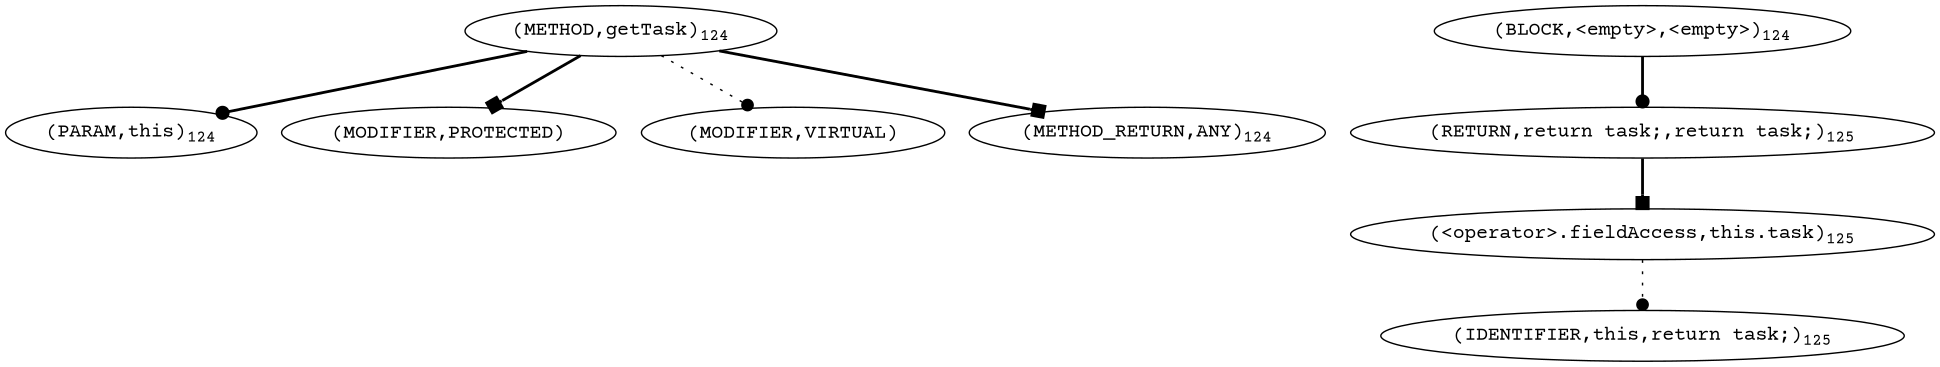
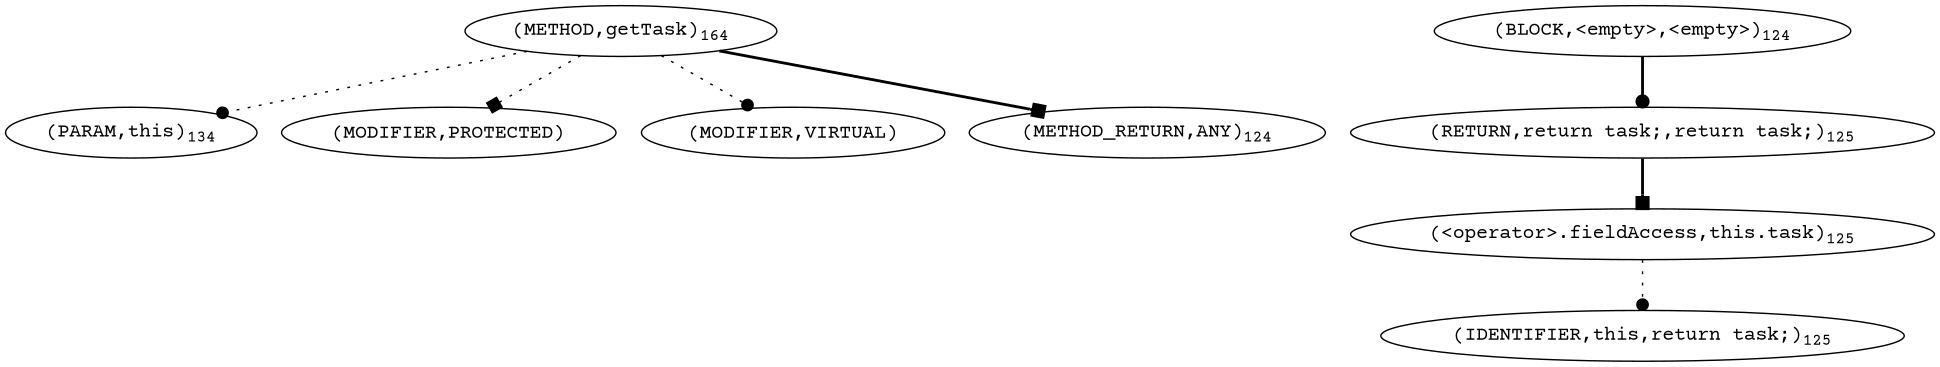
  digraph {
    fontname="Courier Prime"
    node [fontname="Courier Prime"]
    edge [arrowhead=dot fontname="Courier Prime" style=bold]
-   n1 [label=<(METHOD,getTask)<SUB>124</SUB>>]
-   n2 [label=<(PARAM,this)<SUB>124</SUB>>]
+   n1 [label=<(METHOD,getTask)<SUB>164</SUB>>]
+   n2 [label=<(PARAM,this)<SUB>134</SUB>>]
    n3 [label=<(MODIFIER,PROTECTED)>]
    n4 [label=<(MODIFIER,VIRTUAL)>]
    n5 [label=<(METHOD_RETURN,ANY)<SUB>124</SUB>>]
    n6 [label=<(BLOCK,&lt;empty&gt;,&lt;empty&gt;)<SUB>124</SUB>>]
    n7 [label=<(RETURN,return task;,return task;)<SUB>125</SUB>>]
    n8 [label=<(&lt;operator&gt;.fieldAccess,this.task)<SUB>125</SUB>>]
    n9 [label=<(IDENTIFIER,this,return task;)<SUB>125</SUB>>]
-   n1 -> n2
-   n1 -> n3 [arrowhead=box]
+   n1 -> n2 [style=dotted]
+   n1 -> n3 [arrowhead=box style=dotted]
    n1 -> n4 [style=dotted]
    n1 -> n5 [arrowhead=box]
    n6 -> n7
    n7 -> n8 [arrowhead=box]
    n8 -> n9 [style=dotted]
  }
